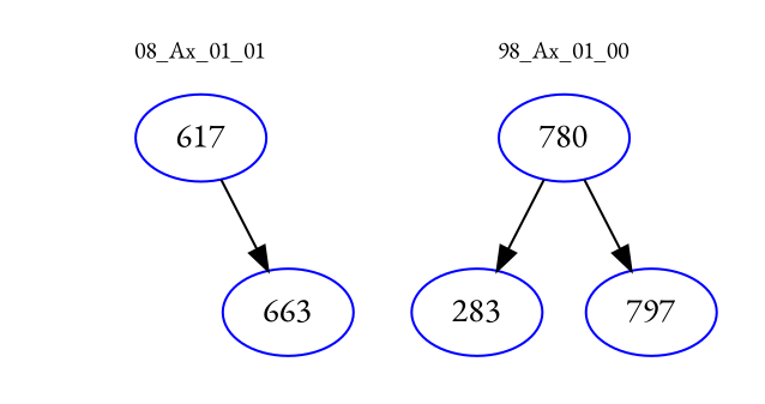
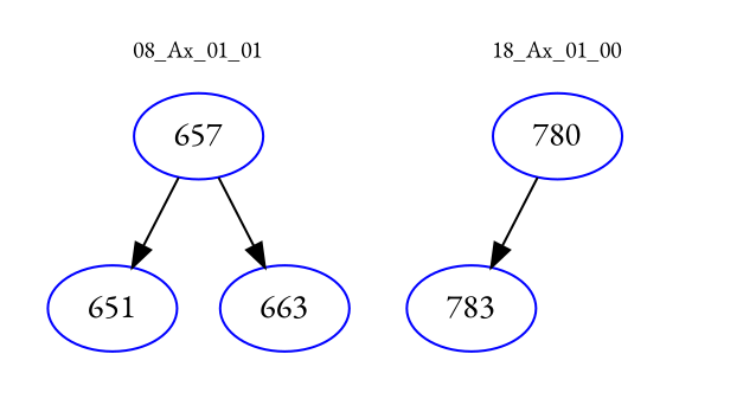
  digraph {
    fontname="EB Garamond"
    node [color=blue fontname="EB Garamond"]
    edge [color=black fontname="EB Garamond"]
-   n1 [label=617]
+   n1 [label=657]
+   n2 [label=651]
    n3 [label=663]
    n4 [label=780]
-   n5 [label=283]
-   n6 [label=797]
+   n5 [label=783]
    subgraph cluster_1 {
      color=white
      fontsize=10
      label="08_Ax_01_01"
      n1
+     n2
      n3
    }
    subgraph cluster_2 {
      color=white
      fontsize=10
-     label="98_Ax_01_00"
+     label="18_Ax_01_00"
      n4
      n5
-     n6
    }
+   n1 -> n2
    n1 -> n3
    n4 -> n5
-   n4 -> n6
  }
